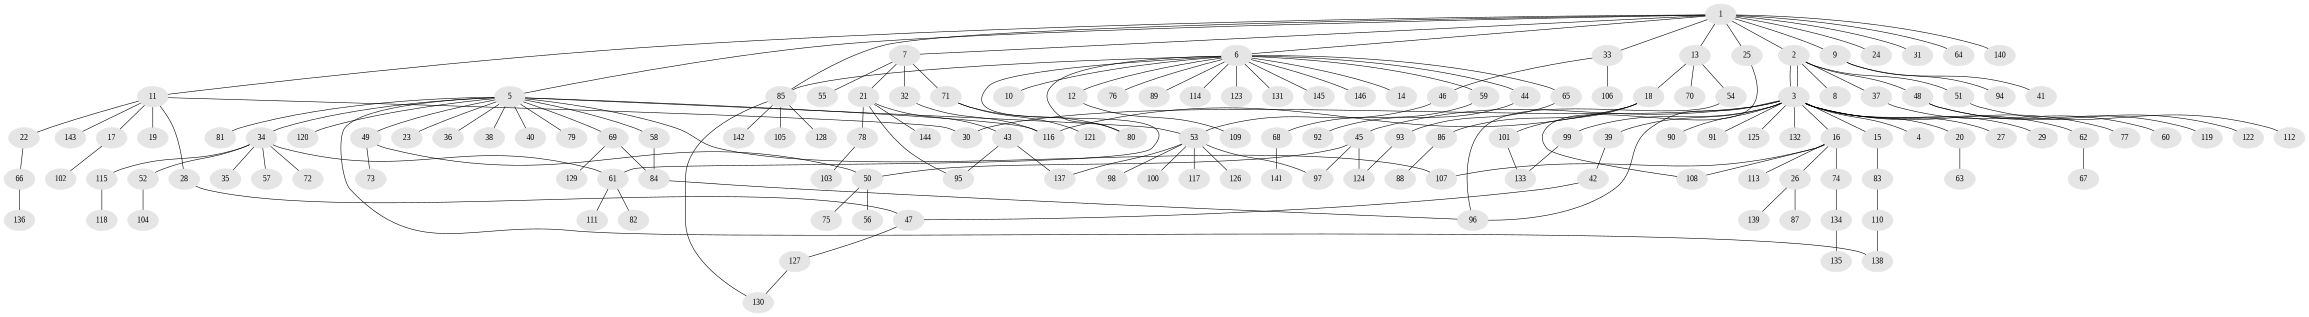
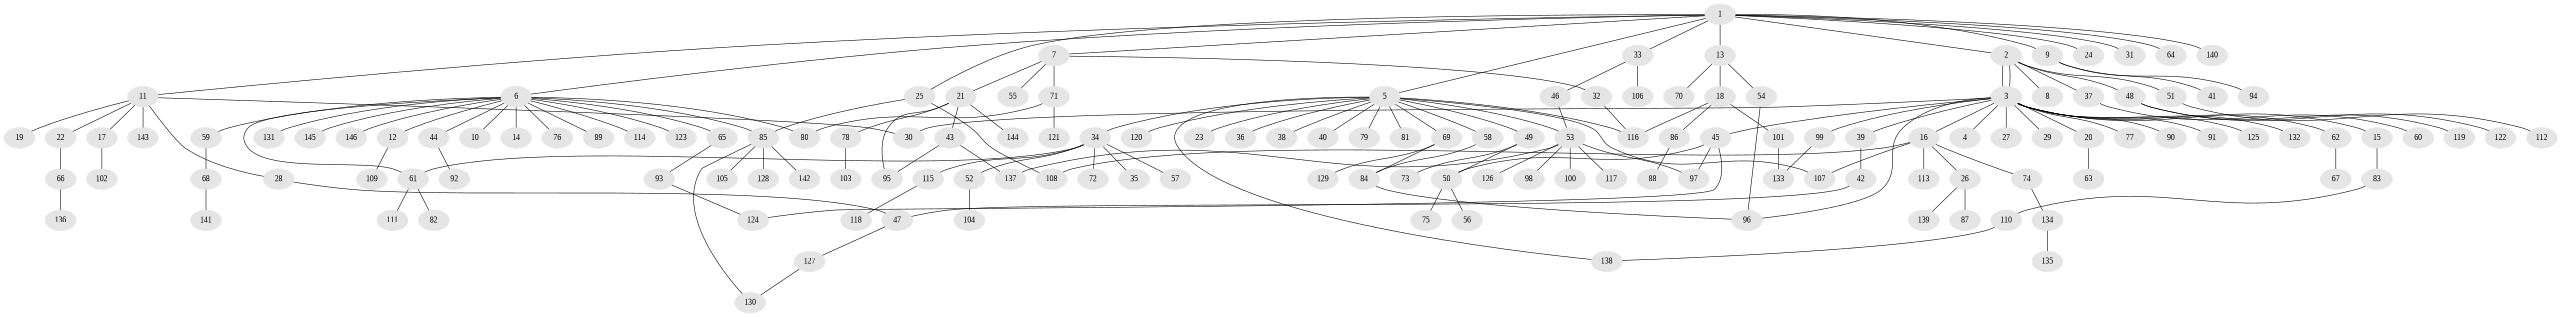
  graph {
    fontname="Liberation Serif"
    node [color=gray90 fontname="Liberation Serif" style=filled]
    edge [fontname="Liberation Serif"]
    1
    2
    5
    6
    7
    9
    11
    13
    24
    25
    31
    33
    64
    85
    140
    3
    8
    37
    48
    51
    116
    23
    34
    36
    38
    40
    49
    53
    58
    69
    79
    81
    107
    120
    138
    10
    12
    14
    44
    59
    61
    65
    76
    80
    89
    114
    123
    131
    145
    146
    21
    32
    55
    71
    41
    94
    30
    17
    19
    22
    28
    143
    18
    54
    70
    108
    46
    106
    105
    128
    130
    142
    4
    15
    16
    20
    27
    29
    39
    45
    62
    77
    90
    91
    96
    99
    125
    132
    60
    119
    122
    112
    83
    26
    74
    113
    63
    42
    50
    97
    124
    67
    133
    35
    52
    57
    72
    115
    73
    137
    98
    100
    117
    126
    84
    129
    109
    92
    68
    82
    111
    93
    43
    78
    95
    144
    121
    102
    66
    47
    86
    101
    110
    87
    139
    134
    88
    103
    136
    127
    104
    118
    56
    75
    141
    135
    1 -- 2
    1 -- 5
    1 -- 6
    1 -- 7
    1 -- 9
    1 -- 11
    1 -- 13
    1 -- 24
    1 -- 25
    1 -- 31
    1 -- 33
    1 -- 64
-   1 -- 85
+   25 -- 85
    1 -- 140
    2 -- 3
    2 -- 3
    2 -- 8
    2 -- 37
    2 -- 48
    2 -- 51
    5 -- 116
    5 -- 23
    5 -- 34
    5 -- 36
    5 -- 38
    5 -- 40
    5 -- 49
    5 -- 53
    5 -- 58
    5 -- 69
    5 -- 79
    5 -- 81
    5 -- 107
    5 -- 120
    5 -- 138
    6 -- 85
    6 -- 10
    6 -- 12
    6 -- 14
    6 -- 44
    6 -- 59
    6 -- 61
    6 -- 65
    6 -- 76
    6 -- 80
    6 -- 89
    6 -- 114
    6 -- 123
    6 -- 131
    6 -- 145
    6 -- 146
    7 -- 21
    7 -- 32
    7 -- 55
    7 -- 71
    9 -- 41
    9 -- 94
    11 -- 30
    11 -- 17
    11 -- 19
    11 -- 22
    11 -- 28
    11 -- 143
    13 -- 18
    13 -- 54
    13 -- 70
    25 -- 108
    33 -- 46
    33 -- 106
    85 -- 105
    85 -- 128
    85 -- 130
    85 -- 142
    3 -- 30
    3 -- 4
    3 -- 15
    3 -- 16
    3 -- 20
    3 -- 27
    3 -- 29
    3 -- 39
    3 -- 45
    3 -- 62
    3 -- 77
    3 -- 90
    3 -- 91
    3 -- 96
    3 -- 99
    3 -- 125
    3 -- 132
    37 -- 60
    48 -- 119
    48 -- 122
    51 -- 112
    34 -- 61
    34 -- 35
    34 -- 52
    34 -- 57
    34 -- 72
    34 -- 115
    49 -- 50
    49 -- 73
    53 -- 97
    53 -- 137
    53 -- 98
    53 -- 100
    53 -- 117
    53 -- 126
    58 -- 84
    69 -- 84
    69 -- 129
    12 -- 109
    44 -- 92
    59 -- 68
    61 -- 82
    61 -- 111
    65 -- 93
    21 -- 43
    21 -- 78
    21 -- 95
    21 -- 144
    32 -- 116
    71 -- 80
    71 -- 121
    17 -- 102
    22 -- 66
    28 -- 47
    18 -- 116
    18 -- 86
    18 -- 101
    54 -- 96
    46 -- 53
    15 -- 83
    16 -- 107
    16 -- 108
    16 -- 26
    16 -- 74
    16 -- 113
    20 -- 63
    39 -- 42
    45 -- 50
    45 -- 97
    45 -- 124
    62 -- 67
    99 -- 133
    83 -- 110
    26 -- 87
    26 -- 139
    74 -- 134
    42 -- 47
    50 -- 56
    50 -- 75
    52 -- 104
    115 -- 118
    84 -- 96
    68 -- 141
    93 -- 124
    43 -- 137
    43 -- 95
    78 -- 103
    66 -- 136
    47 -- 127
    86 -- 88
    101 -- 133
    110 -- 138
    134 -- 135
    127 -- 130
  }
